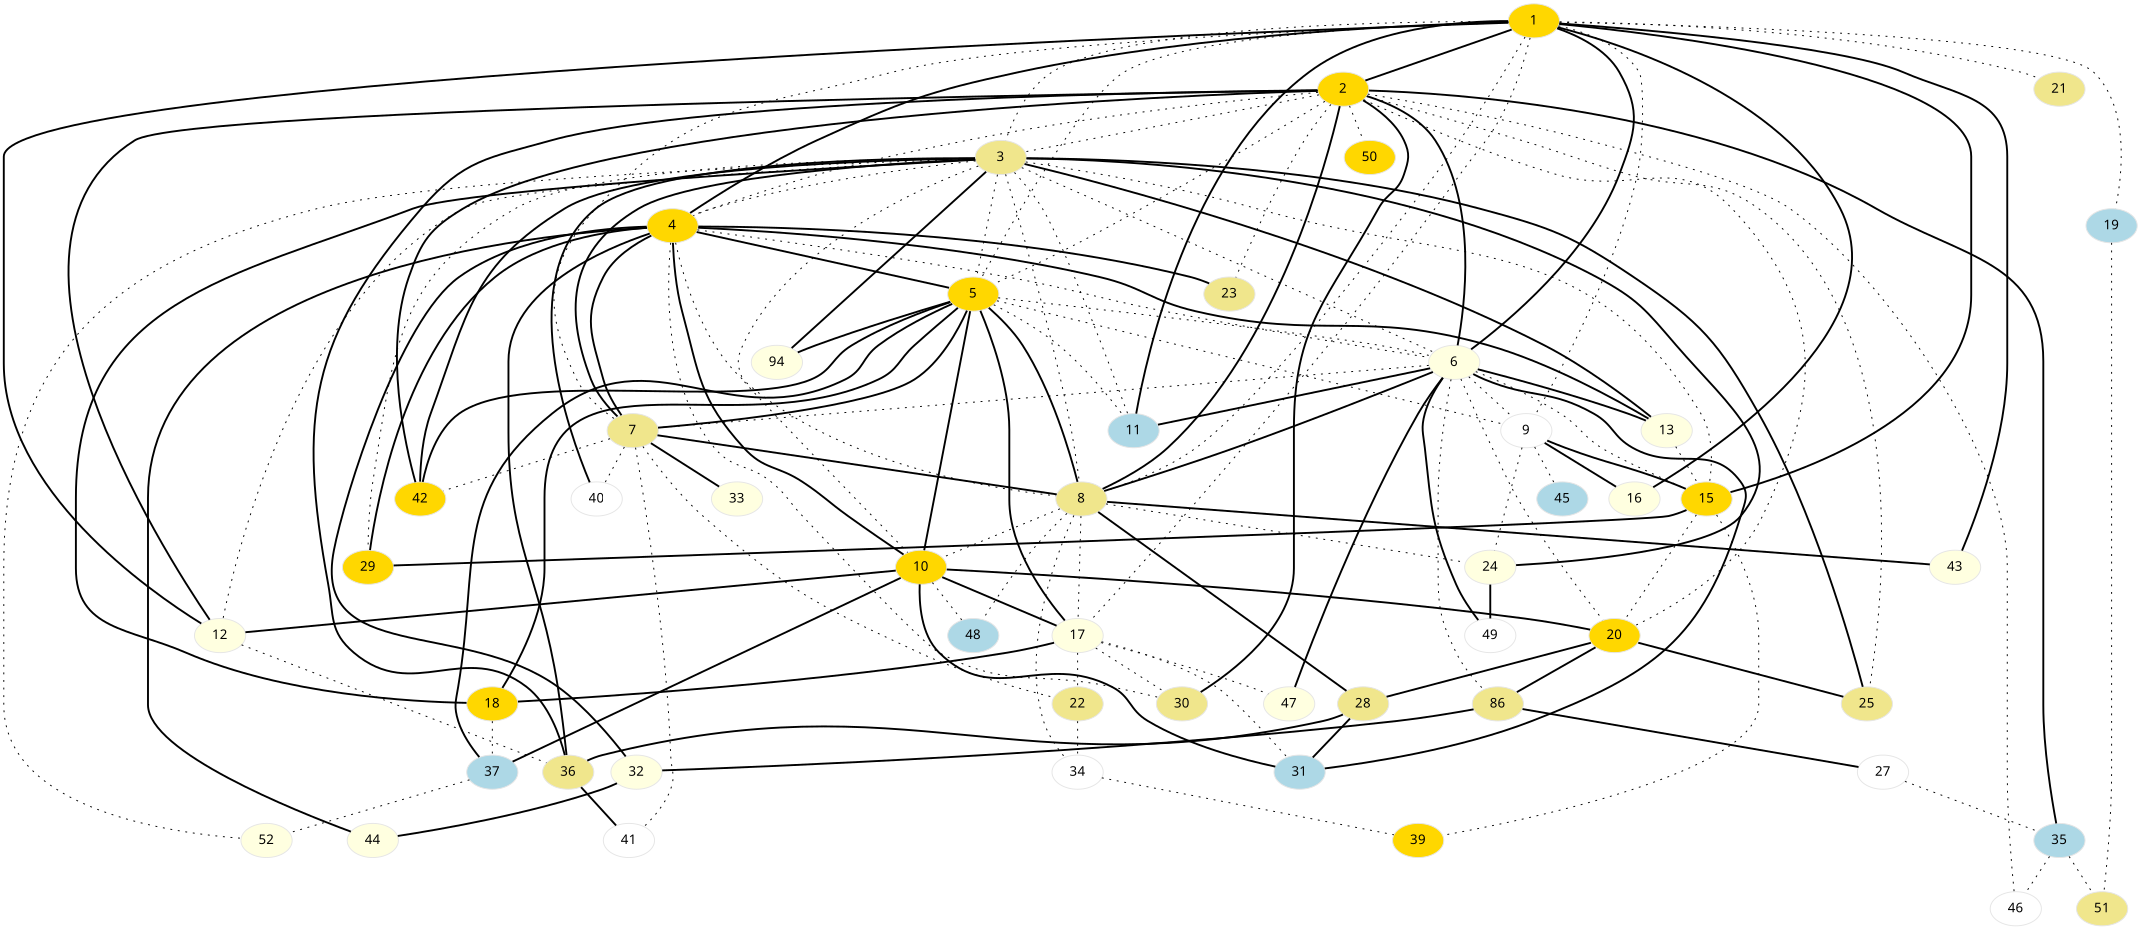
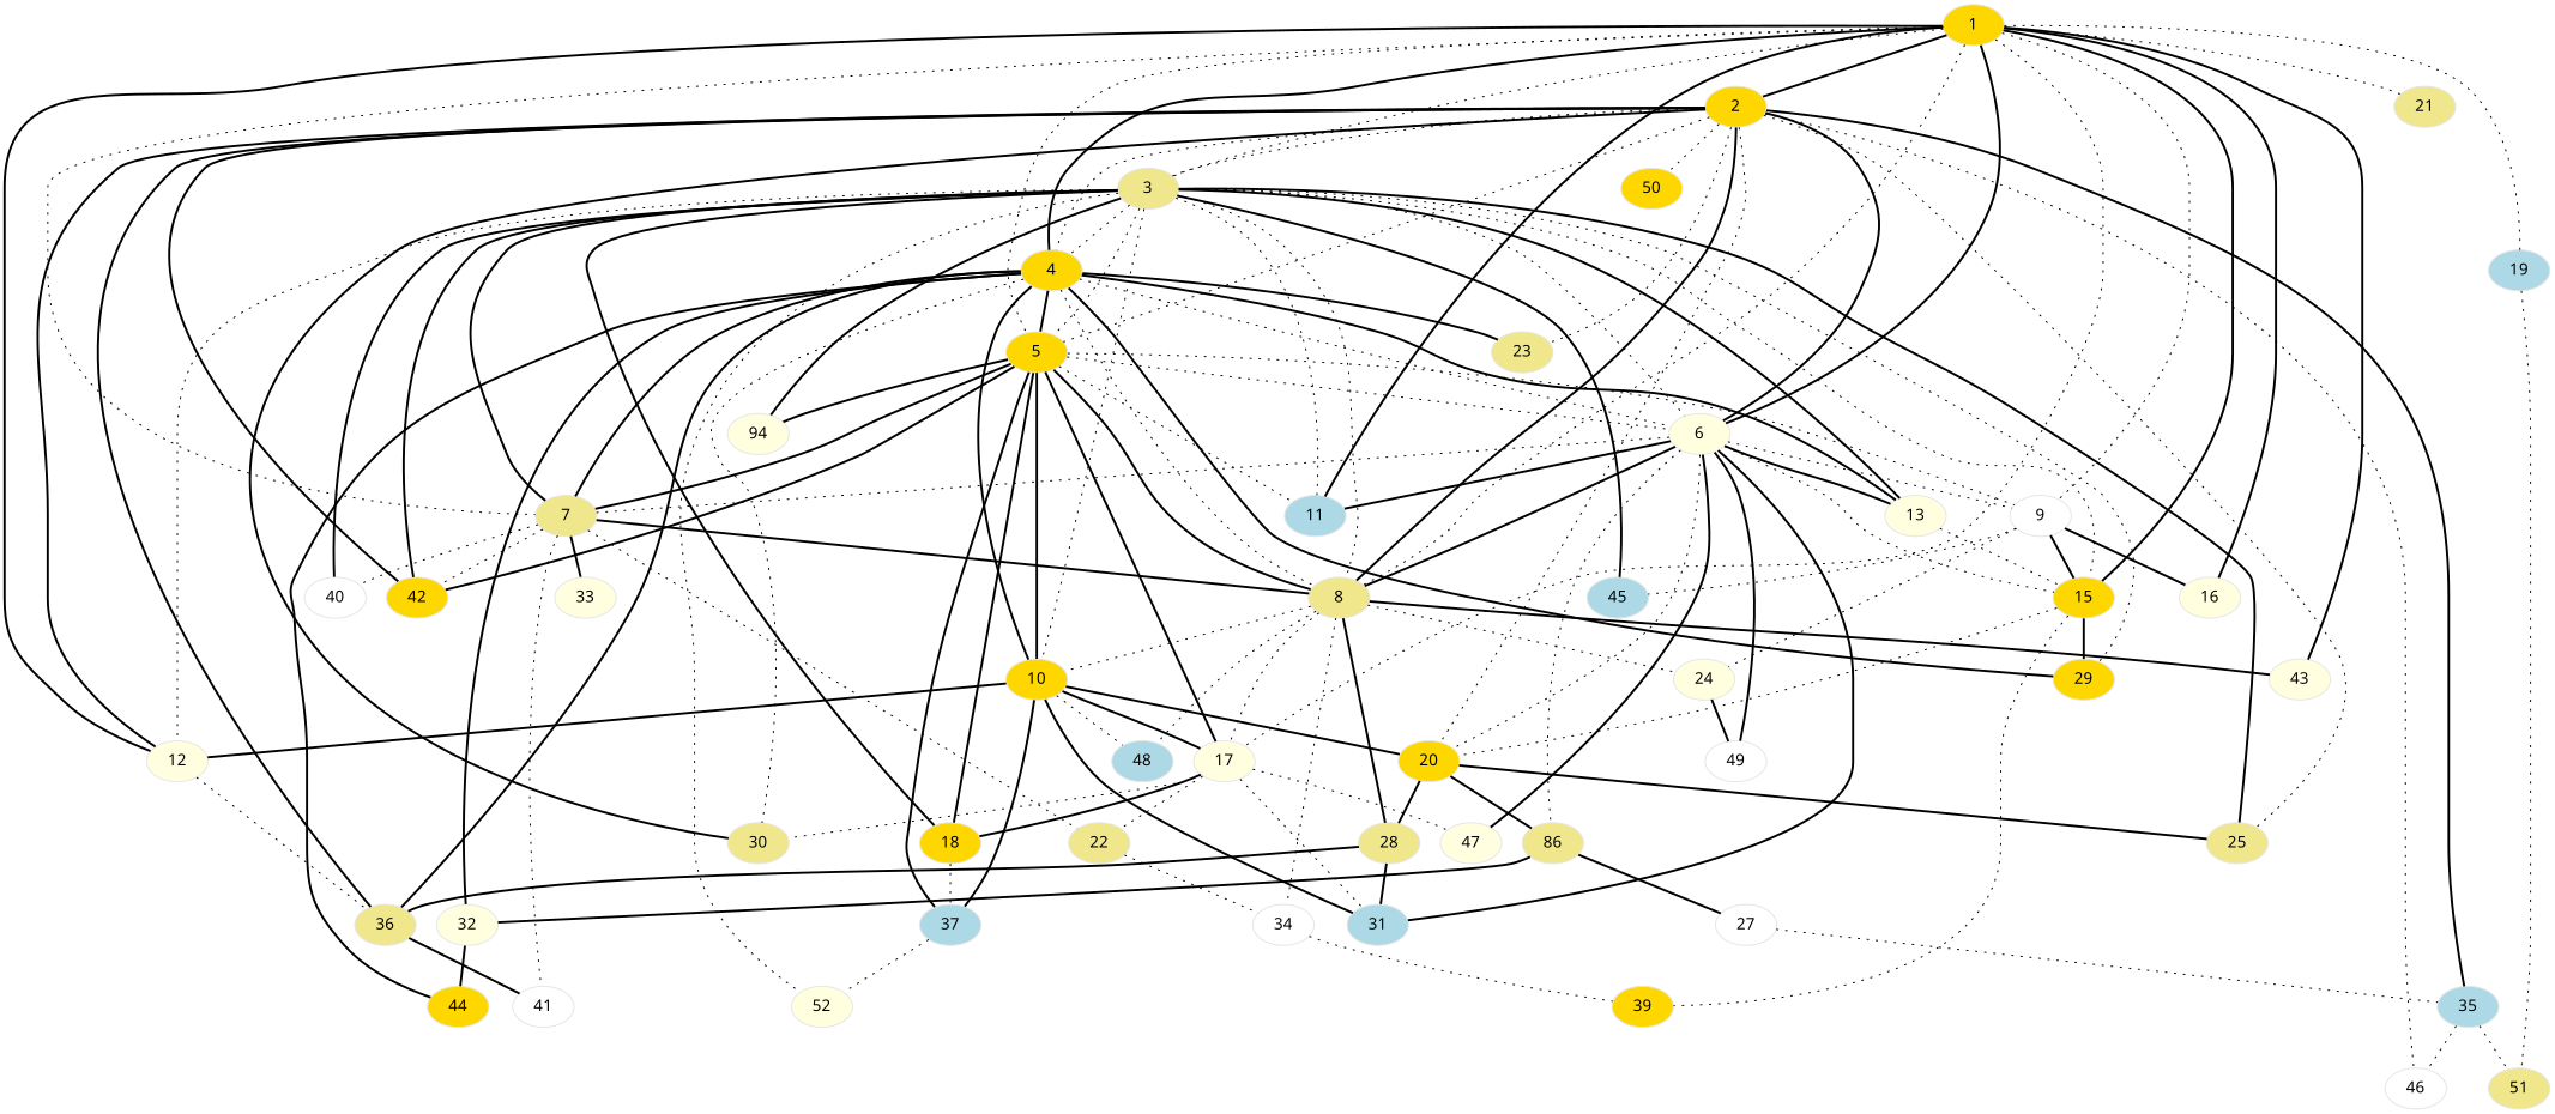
  graph {
    fontname="Noto Sans"
    node [color=gray90 fillcolor=lightyellow fontname="Noto Sans" style=filled]
    edge [fontname="Noto Sans" style=bold weight=1.0]
    1 [fillcolor=gold]
    2 [fillcolor=gold]
    3 [fillcolor=khaki]
    4 [fillcolor=gold]
    5 [fillcolor=gold]
    6
    7 [fillcolor=khaki]
    8 [fillcolor=khaki]
    9 [fillcolor=white]
    11 [fillcolor=lightblue]
    12
    15 [fillcolor=gold]
    16
    17
    19 [fillcolor=lightblue]
    21 [fillcolor=khaki]
    43
    20 [fillcolor=gold]
    23 [fillcolor=khaki]
    25 [fillcolor=khaki]
    35 [fillcolor=lightblue]
    36 [fillcolor=khaki]
    42 [fillcolor=gold]
    46 [fillcolor=white]
    50 [fillcolor=gold]
    30 [fillcolor=khaki]
    10 [fillcolor=gold]
    13
    n29 [label=94]
    18 [fillcolor=gold]
    29 [fillcolor=gold]
    40 [fillcolor=white]
    45 [fillcolor=lightblue]
    52
    32
-   44
+   44 [fillcolor=gold]
    37 [fillcolor=lightblue]
    n38 [fillcolor=khaki label=86]
    31 [fillcolor=lightblue]
    47
    49 [fillcolor=white]
    22 [fillcolor=khaki]
    33
    41 [fillcolor=white]
    24
    28 [fillcolor=khaki]
    34 [fillcolor=white]
    48 [fillcolor=lightblue]
    39 [fillcolor=gold]
    51 [fillcolor=khaki]
    27 [fillcolor=white]
    1 -- 2 [weight=2.0]
    1 -- 3 [style=dotted weight=2.0]
    1 -- 4
    1 -- 5 [style=dotted weight=2.0]
    1 -- 6 [weight=2.0]
    1 -- 7 [style=dotted]
    1 -- 8 [style=dotted]
    1 -- 9 [style=dotted]
    1 -- 11
    1 -- 12
    1 -- 15 [weight=2.0]
    1 -- 16
    1 -- 17 [style=dotted]
    1 -- 19 [style=dotted]
    1 -- 21 [style=dotted]
    1 -- 43
    2 -- 3 [style=dotted weight=2.0]
    2 -- 4 [style=dotted]
    2 -- 5 [style=dotted weight=2.0]
    2 -- 6 [weight=2.0]
    2 -- 8 [weight=2.0]
    2 -- 12
    2 -- 20 [style=dotted weight=2.0]
    2 -- 23 [style=dotted]
    2 -- 25 [style=dotted]
    2 -- 35
    2 -- 36
    2 -- 42
    2 -- 46 [style=dotted]
    2 -- 50 [style=dotted]
    2 -- 30
    3 -- 4 [style=dotted weight=3.0]
    3 -- 5 [style=dotted weight=4.0]
    3 -- 6 [style=dotted weight=3.0]
    3 -- 7 [weight=3.0]
    3 -- 8 [style=dotted weight=2.0]
    3 -- 11 [style=dotted]
    3 -- 12 [style=dotted weight=2.0]
    3 -- 15 [style=dotted weight=7.0]
    3 -- 25
    3 -- 42
    3 -- 10 [style=dotted]
    3 -- 13
    3 -- n29 [weight=2.0]
    3 -- 18
    3 -- 29 [style=dotted]
    3 -- 40
-   3 -- 24
+   3 -- 45
    3 -- 52 [style=dotted]
    4 -- 5 [weight=2.0]
    4 -- 6 [style=dotted]
    4 -- 7
    4 -- 8 [style=dotted]
    4 -- 23
    4 -- 36
    4 -- 30 [style=dotted]
    4 -- 10
    4 -- 13
    4 -- 29
    4 -- 32
    4 -- 44
    5 -- 6 [style=dotted weight=2.0]
    5 -- 7 [weight=3.0]
    5 -- 8 [weight=2.0]
    5 -- 9 [style=dotted weight=2.0]
    5 -- 11 [style=dotted weight=2.0]
    5 -- 17 [weight=2.0]
    5 -- 42
    5 -- 10 [weight=9.0]
    5 -- n29
    5 -- 18 [weight=2.0]
    5 -- 37
    6 -- 7 [style=dotted]
    6 -- 8
    6 -- 9 [style=dotted]
    6 -- 11
    6 -- 15 [style=dotted weight=2.0]
    6 -- 20 [style=dotted]
    6 -- 13
    6 -- n38 [style=dotted]
    6 -- 31
    6 -- 47
    6 -- 49
    7 -- 8
    7 -- 42 [style=dotted]
    7 -- 40 [style=dotted]
    7 -- 22 [style=dotted]
    7 -- 33
    7 -- 41 [style=dotted]
    8 -- 17 [style=dotted]
    8 -- 43
    8 -- 10 [style=dotted]
    8 -- 24 [style=dotted]
    8 -- 28
    8 -- 34 [style=dotted]
    8 -- 48 [style=dotted]
    9 -- 15
    9 -- 16
    9 -- 45 [style=dotted]
    9 -- 24 [style=dotted]
    12 -- 36 [style=dotted]
    15 -- 20 [style=dotted]
    15 -- 29
    15 -- 39 [style=dotted]
    17 -- 30 [style=dotted]
    17 -- 18
    17 -- 31 [style=dotted]
    17 -- 47 [style=dotted]
    17 -- 22 [style=dotted]
    19 -- 51 [style=dotted]
    20 -- 25
    20 -- n38
    20 -- 28
    35 -- 46 [style=dotted]
    35 -- 51 [style=dotted]
    36 -- 41
    10 -- 12 [weight=2.0]
    10 -- 17 [weight=3.0]
    10 -- 20
    10 -- 37 [weight=2.0]
    10 -- 31
    10 -- 48 [style=dotted]
    13 -- 15 [style=dotted]
    18 -- 37 [style=dotted]
    32 -- 44
    37 -- 52 [style=dotted]
    n38 -- 32
    n38 -- 27
    22 -- 34 [style=dotted]
    24 -- 49
    28 -- 36
    28 -- 31
    34 -- 39 [style=dotted]
    27 -- 35 [style=dotted]
  }
